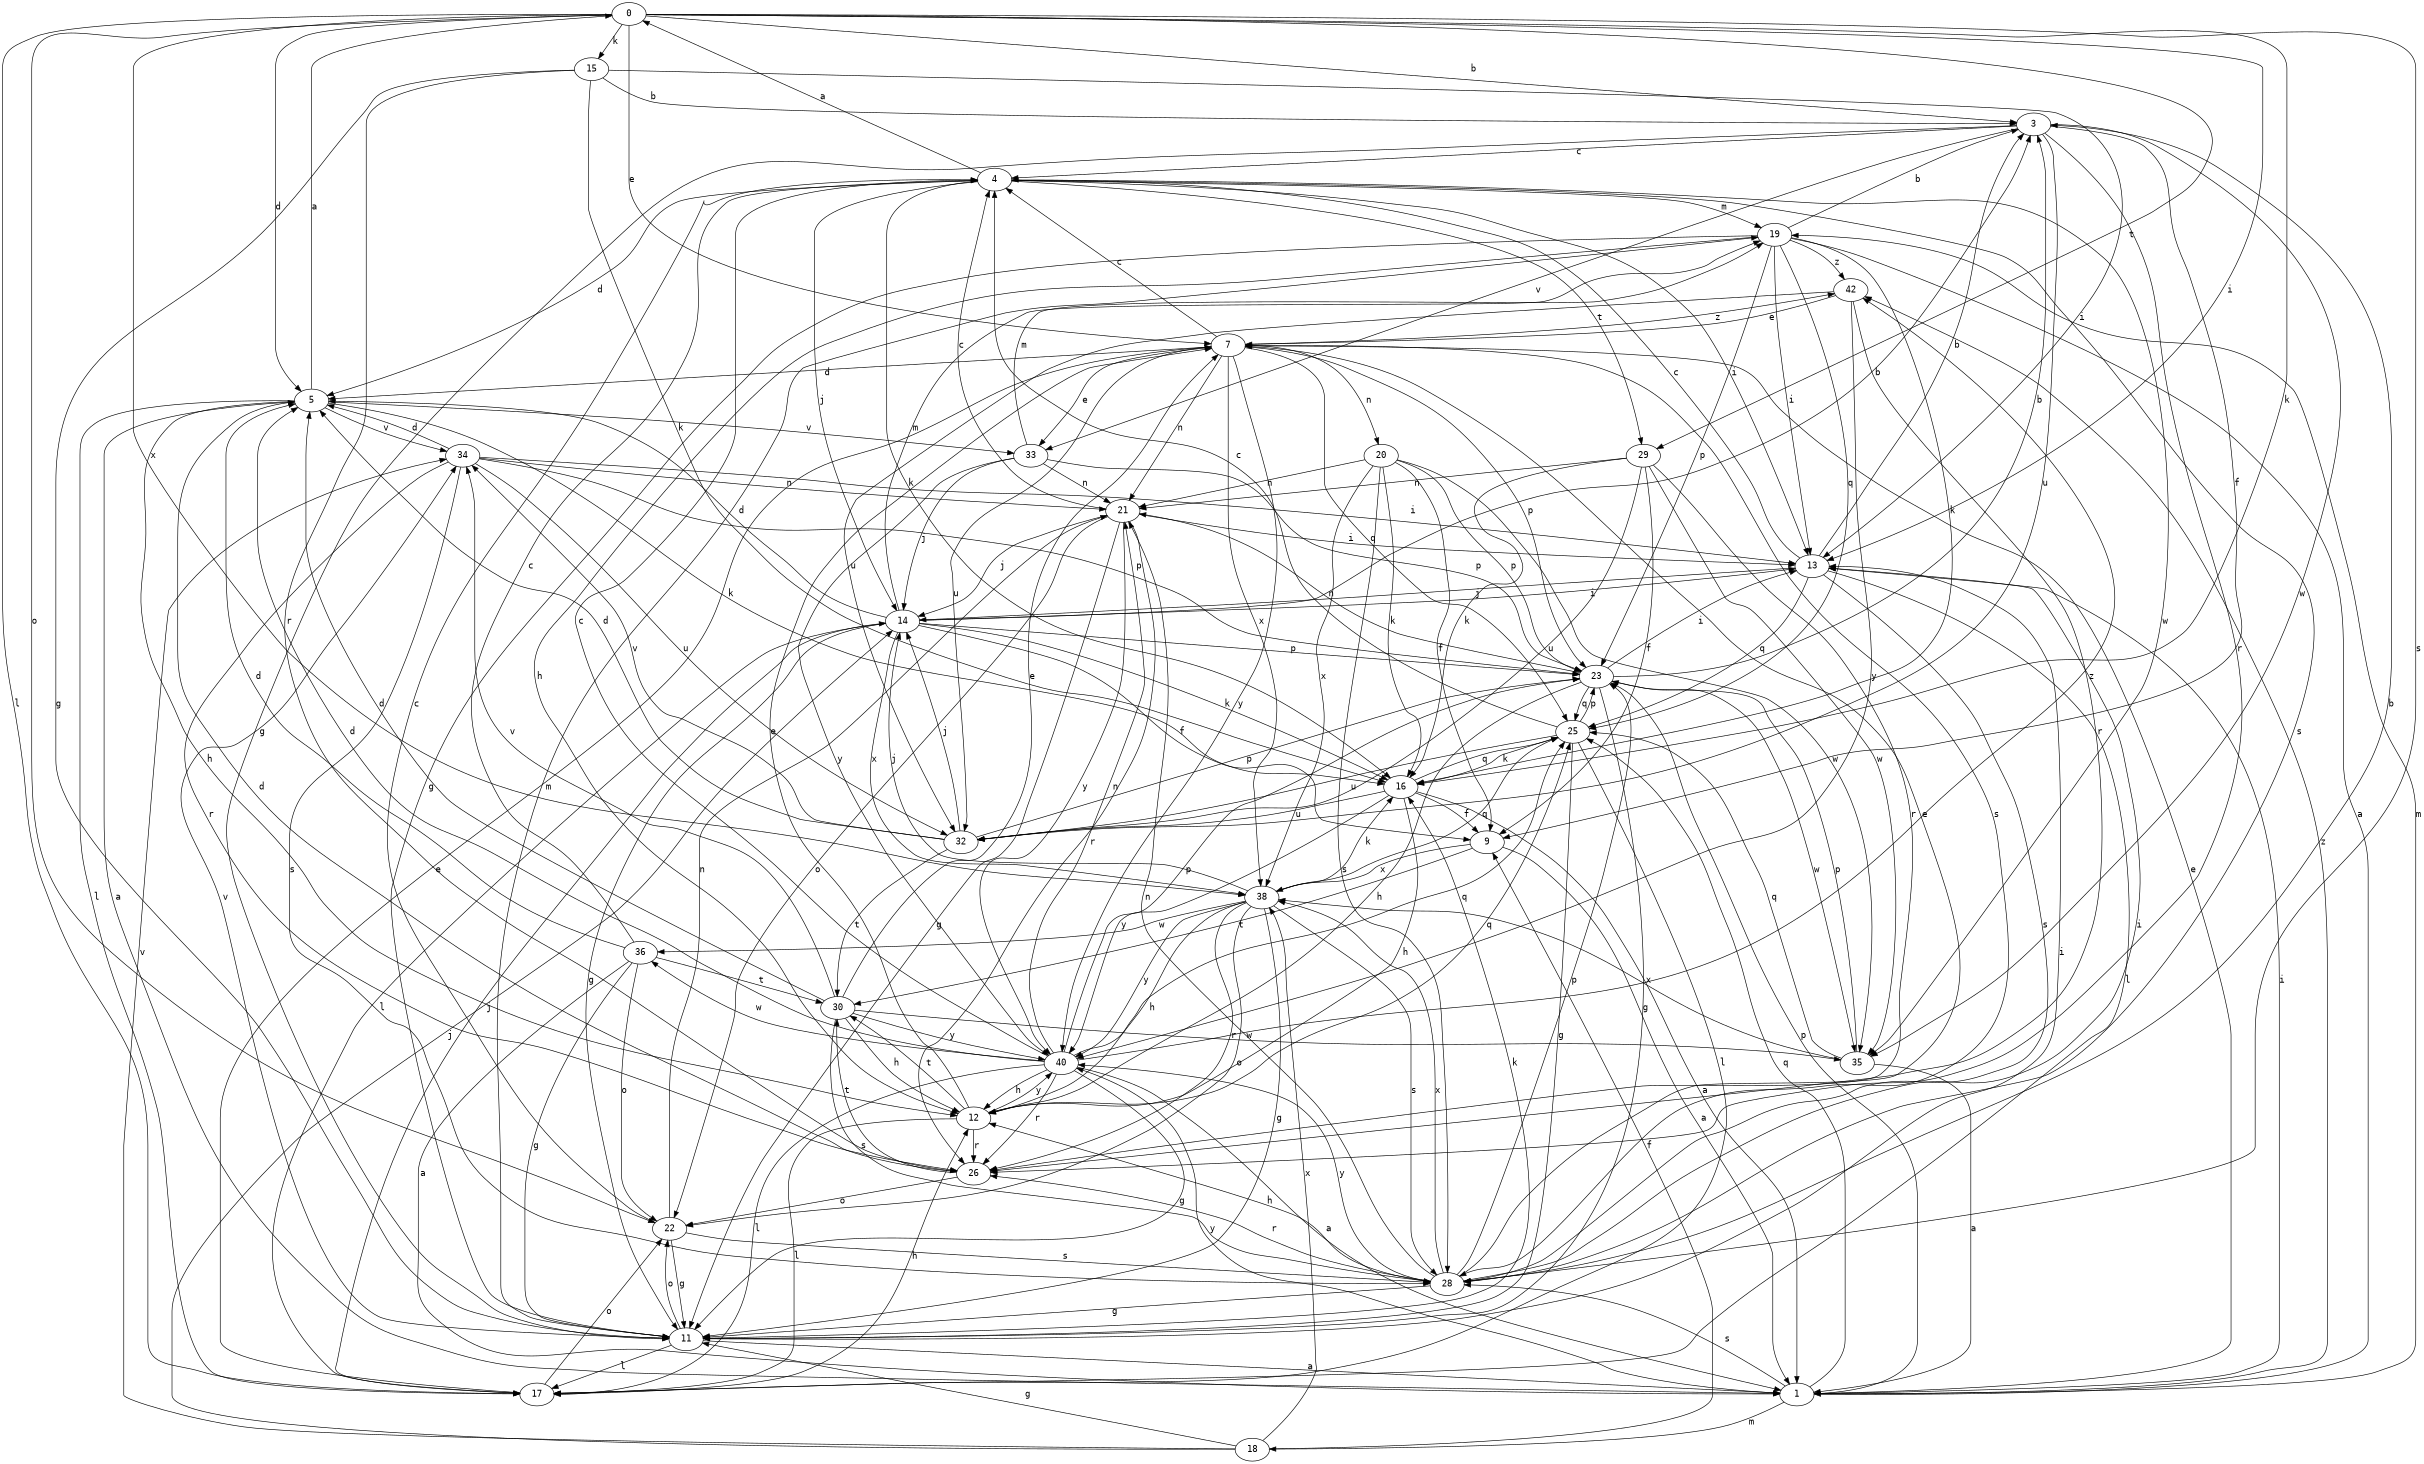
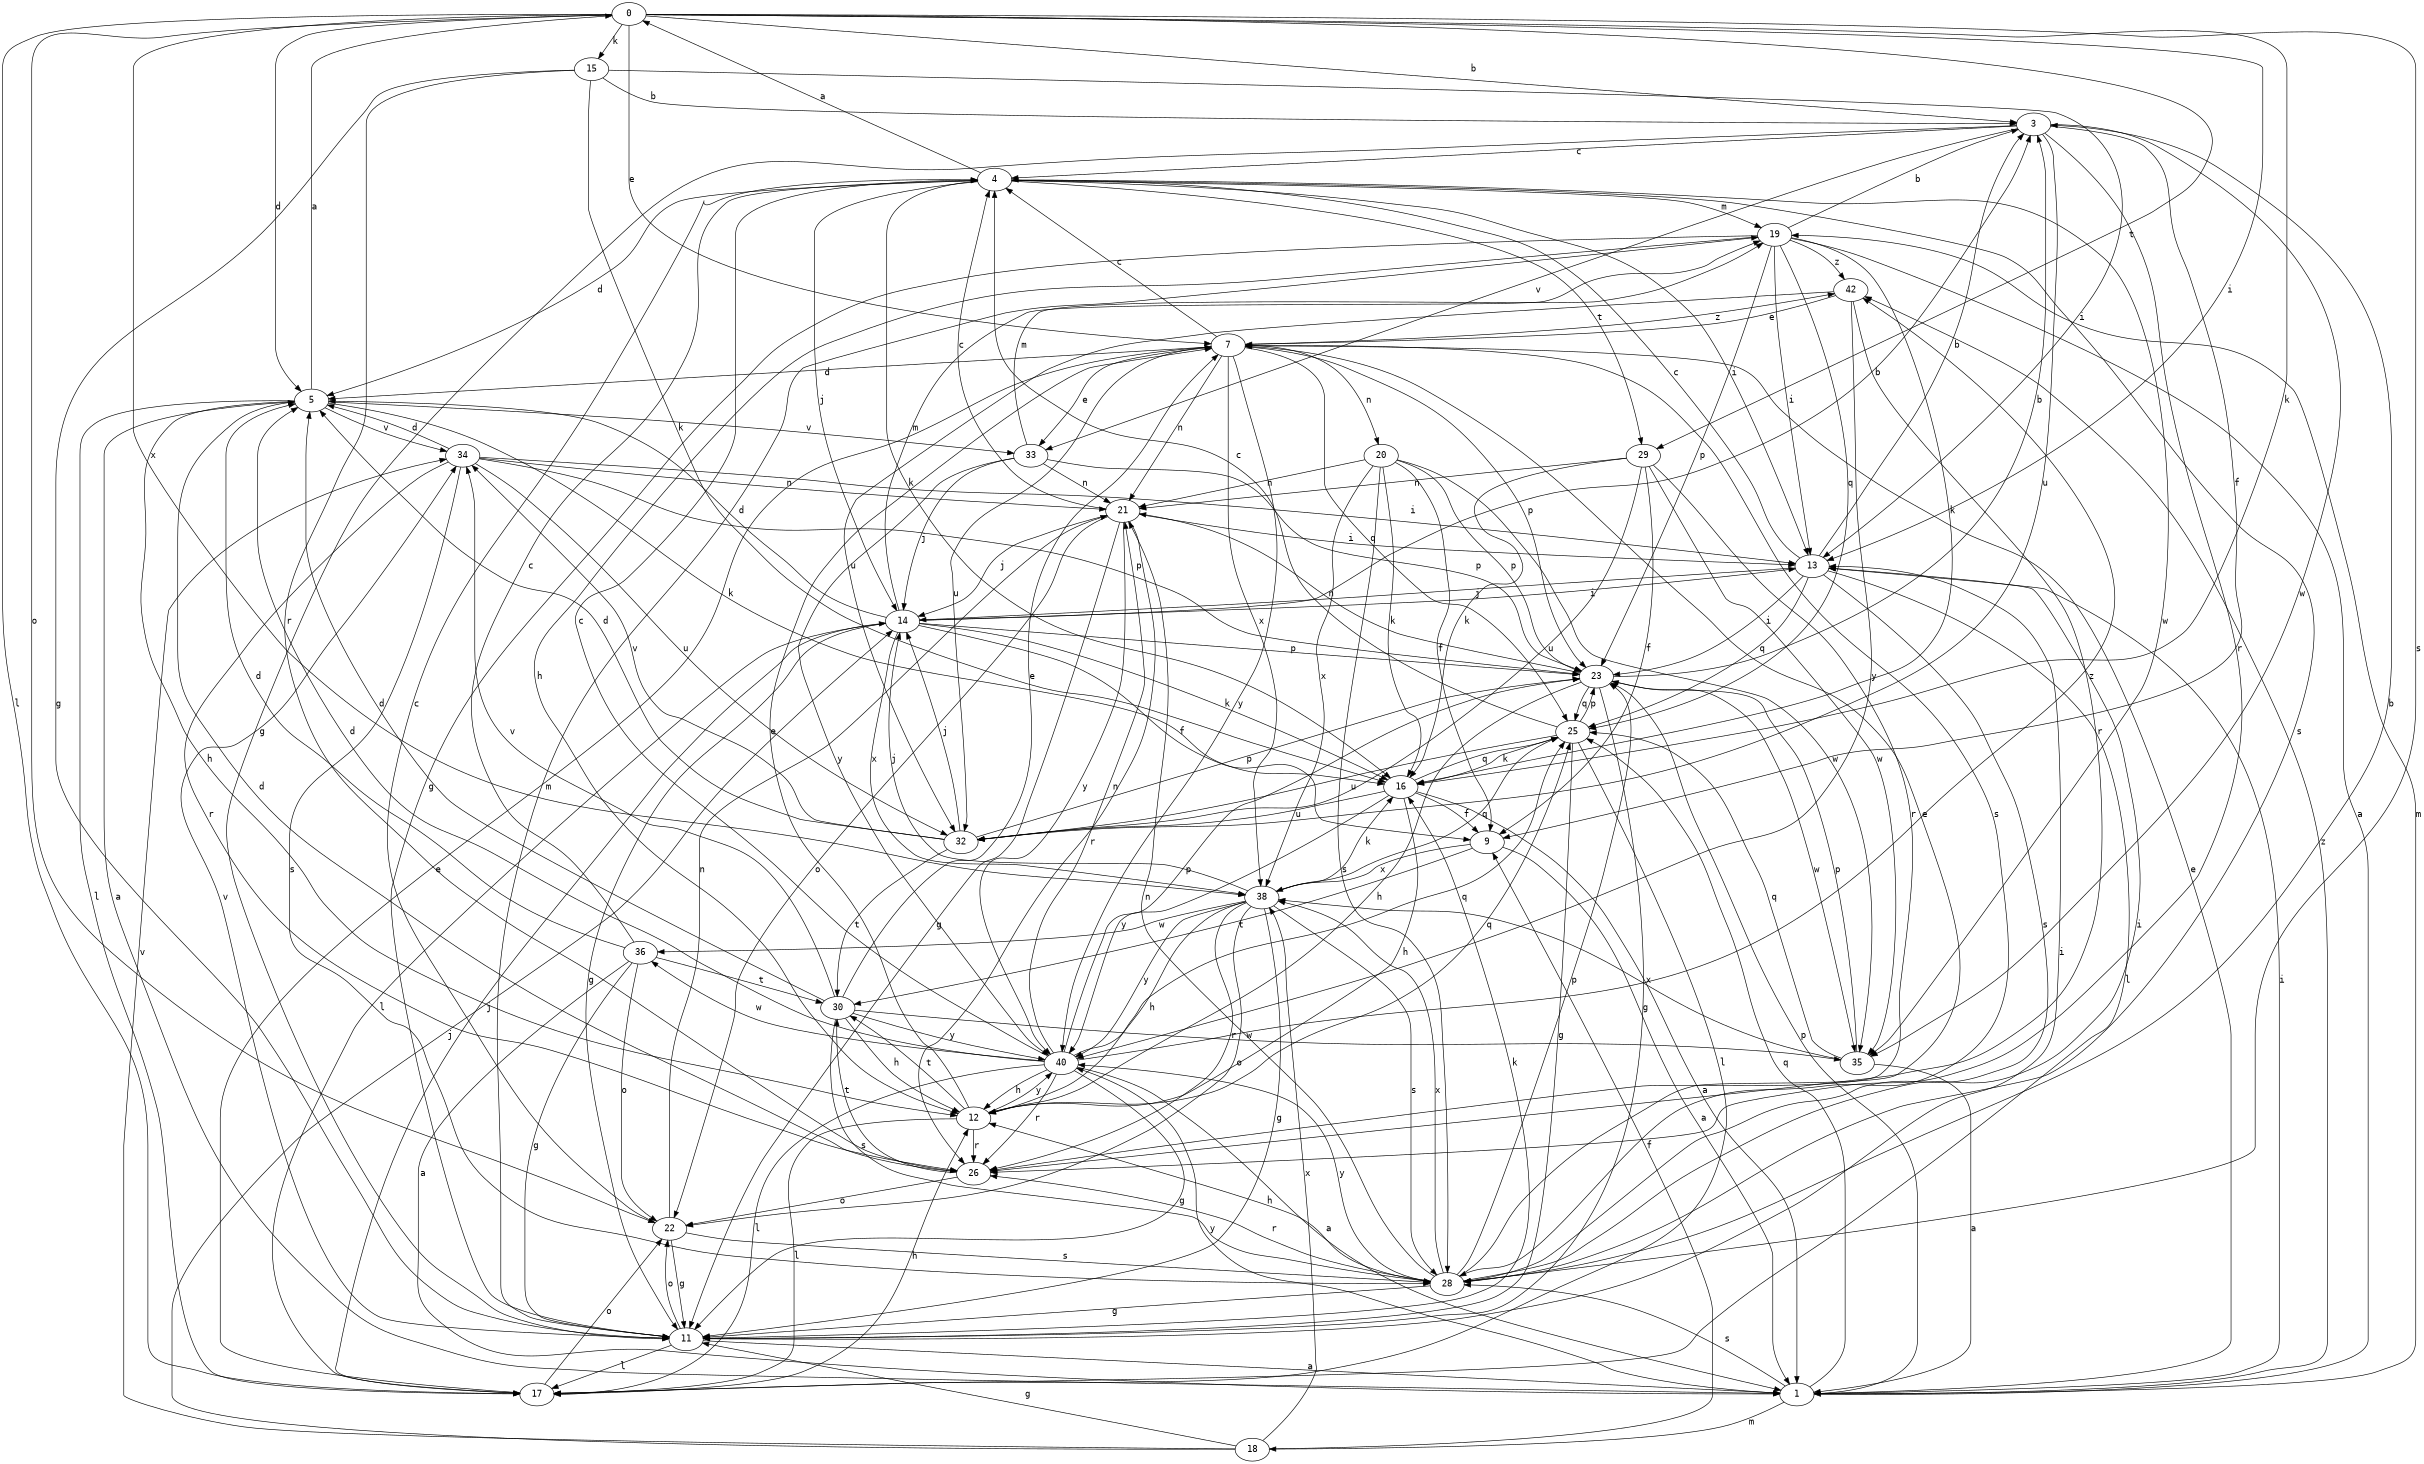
  strict digraph {
    fontname="DejaVu Sans Mono"
    node [fontname="DejaVu Sans Mono"]
    edge [fontname="DejaVu Sans Mono"]
    0
    3
    5
    7
    13
    15
    16
    17
    22
    28
    29
    38
    4
    9
    11
    26
    32
    33
    35
    1
    12
    34
    23
    25
    40
    42
    20
    21
    14
    36
    18
    19
    30
    0 -> 3 [label=b]
    0 -> 5 [label=d]
    0 -> 7 [label=e]
    0 -> 13 [label=i]
    0 -> 15 [label=k]
    0 -> 16 [label=k]
    0 -> 17 [label=l]
    0 -> 22 [label=o]
    0 -> 28 [label=s]
    0 -> 29 [label=t]
    0 -> 38 [label=x]
    3 -> 4 [label=c]
    3 -> 9 [label=f]
    3 -> 11 [label=g]
    3 -> 26 [label=r]
    3 -> 32 [label=u]
    3 -> 33 [label=v]
    3 -> 35 [label=w]
    5 -> 0 [label=a]
    5 -> 16 [label=k]
    5 -> 17 [label=l]
    5 -> 33 [label=v]
    5 -> 1 [label=a]
    5 -> 12 [label=h]
    5 -> 34 [label=v]
    7 -> 5 [label=d]
    7 -> 28 [label=s]
    7 -> 38 [label=x]
    7 -> 4 [label=c]
    7 -> 32 [label=u]
    7 -> 33 [label=e]
    7 -> 23 [label=p]
    7 -> 25 [label=q]
    7 -> 40 [label=y]
    7 -> 42 [label=z]
    7 -> 20 [label=n]
    7 -> 21 [label=n]
    13 -> 3 [label=b]
    13 -> 17 [label=l]
    13 -> 28 [label=s]
    13 -> 4 [label=c]
    13 -> 25 [label=q]
    13 -> 14 [label=j]
    15 -> 3 [label=b]
    15 -> 13 [label=i]
    15 -> 16 [label=k]
    15 -> 11 [label=g]
    15 -> 26 [label=r]
    16 -> 9 [label=f]
    16 -> 32 [label=u]
    16 -> 1 [label=a]
    16 -> 12 [label=h]
    16 -> 25 [label=q]
    16 -> 40 [label=y]
    17 -> 7 [label=e]
    17 -> 22 [label=o]
    17 -> 12 [label=h]
    17 -> 14 [label=j]
    22 -> 28 [label=s]
    22 -> 4 [label=c]
    22 -> 11 [label=g]
    22 -> 21 [label=n]
    28 -> 3 [label=b]
    28 -> 7 [label=e]
    28 -> 13 [label=i]
    28 -> 38 [label=x]
    28 -> 11 [label=g]
    28 -> 26 [label=r]
    28 -> 12 [label=h]
    28 -> 23 [label=p]
    28 -> 40 [label=y]
    28 -> 21 [label=n]
    29 -> 16 [label=k]
    29 -> 9 [label=f]
    29 -> 26 [label=r]
    29 -> 32 [label=u]
    29 -> 35 [label=w]
    29 -> 21 [label=n]
    38 -> 16 [label=k]
    38 -> 22 [label=o]
    38 -> 28 [label=s]
    38 -> 11 [label=g]
    38 -> 26 [label=r]
    38 -> 12 [label=h]
    38 -> 25 [label=q]
    38 -> 40 [label=y]
    38 -> 14 [label=j]
    38 -> 36 [label=w]
    4 -> 0 [label=a]
    4 -> 5 [label=d]
    4 -> 13 [label=i]
    4 -> 16 [label=k]
    4 -> 28 [label=s]
    4 -> 29 [label=t]
    4 -> 35 [label=w]
    4 -> 14 [label=j]
    4 -> 19 [label=m]
    9 -> 38 [label=x]
    9 -> 1 [label=a]
    9 -> 30 [label=t]
    11 -> 13 [label=i]
    11 -> 16 [label=k]
    11 -> 17 [label=l]
    11 -> 22 [label=o]
    11 -> 1 [label=a]
    11 -> 34 [label=v]
    11 -> 19 [label=m]
    26 -> 5 [label=d]
    26 -> 22 [label=o]
    26 -> 30 [label=t]
    32 -> 5 [label=d]
    32 -> 34 [label=v]
    32 -> 23 [label=p]
    32 -> 14 [label=j]
    32 -> 30 [label=t]
    33 -> 23 [label=p]
    33 -> 40 [label=y]
    33 -> 21 [label=n]
    33 -> 14 [label=j]
    33 -> 19 [label=m]
    35 -> 38 [label=x]
    35 -> 1 [label=a]
    35 -> 23 [label=p]
    35 -> 25 [label=q]
    1 -> 7 [label=e]
    1 -> 13 [label=i]
    1 -> 28 [label=s]
    1 -> 23 [label=p]
    1 -> 25 [label=q]
    1 -> 40 [label=y]
    1 -> 42 [label=z]
    1 -> 18 [label=m]
    1 -> 19 [label=m]
    12 -> 7 [label=e]
    12 -> 17 [label=l]
    12 -> 26 [label=r]
    12 -> 25 [label=q]
    12 -> 40 [label=y]
    12 -> 30 [label=t]
    34 -> 5 [label=d]
    34 -> 13 [label=i]
    34 -> 28 [label=s]
    34 -> 26 [label=r]
    34 -> 32 [label=u]
    34 -> 23 [label=p]
    34 -> 21 [label=n]
    23 -> 3 [label=b]
-   23 -> 13 [label=i]
+   13 -> 23 [label=i]
    23 -> 11 [label=g]
    23 -> 35 [label=w]
    23 -> 12 [label=h]
    23 -> 25 [label=q]
    23 -> 21 [label=n]
    25 -> 16 [label=k]
    25 -> 17 [label=l]
    25 -> 4 [label=c]
    25 -> 11 [label=g]
    25 -> 32 [label=u]
    25 -> 23 [label=p]
    40 -> 5 [label=d]
    40 -> 17 [label=l]
    40 -> 4 [label=c]
    40 -> 11 [label=g]
    40 -> 26 [label=r]
    40 -> 1 [label=a]
    40 -> 12 [label=h]
    40 -> 23 [label=p]
    40 -> 25 [label=q]
    40 -> 42 [label=z]
    40 -> 21 [label=n]
    40 -> 36 [label=w]
    42 -> 7 [label=e]
    42 -> 26 [label=r]
    42 -> 32 [label=u]
    42 -> 40 [label=y]
    20 -> 16 [label=k]
    20 -> 28 [label=s]
    20 -> 38 [label=x]
    20 -> 9 [label=f]
    20 -> 35 [label=w]
    20 -> 23 [label=p]
    20 -> 21 [label=n]
    21 -> 13 [label=i]
    21 -> 22 [label=o]
    21 -> 4 [label=c]
    21 -> 11 [label=g]
    21 -> 26 [label=r]
    21 -> 40 [label=y]
    21 -> 14 [label=j]
    14 -> 3 [label=b]
    14 -> 5 [label=d]
    14 -> 13 [label=i]
    14 -> 16 [label=k]
    14 -> 17 [label=l]
    14 -> 38 [label=x]
    14 -> 9 [label=f]
    14 -> 11 [label=g]
    14 -> 23 [label=p]
    14 -> 19 [label=m]
    36 -> 5 [label=d]
    36 -> 22 [label=o]
    36 -> 4 [label=c]
    36 -> 11 [label=g]
    36 -> 1 [label=a]
    36 -> 30 [label=t]
    18 -> 38 [label=x]
    18 -> 9 [label=f]
    18 -> 11 [label=g]
    18 -> 34 [label=v]
    18 -> 14 [label=j]
    19 -> 3 [label=b]
    19 -> 13 [label=i]
    19 -> 16 [label=k]
    19 -> 11 [label=g]
    19 -> 1 [label=a]
    19 -> 12 [label=h]
    19 -> 23 [label=p]
    19 -> 25 [label=q]
    19 -> 42 [label=z]
    30 -> 5 [label=d]
    30 -> 7 [label=e]
    30 -> 28 [label=s]
    30 -> 35 [label=w]
    30 -> 12 [label=h]
    30 -> 34 [label=v]
    30 -> 40 [label=y]
  }
